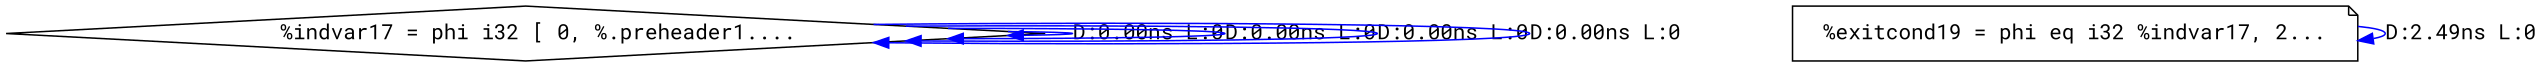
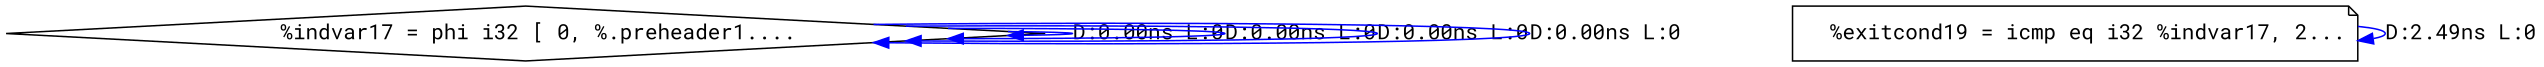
  digraph {
    fontname="Roboto Mono"
    node [fontname="Roboto Mono"]
    edge [color=blue fontname="Roboto Mono"]
    n1 [label="  %indvar17 = phi i32 [ 0, %.preheader1...." shape=diamond]
-   n2 [label="%exitcond19 = phi eq i32 %indvar17, 2..." shape=note]
+   n2 [label="  %exitcond19 = icmp eq i32 %indvar17, 2..." shape=note]
    n1 -> n1 [label="D:0.00ns L:0"]
    n1 -> n1 [label="D:0.00ns L:0"]
    n1 -> n1 [label="D:0.00ns L:0"]
    n1 -> n1 [label="D:0.00ns L:0"]
    n2 -> n2 [label="D:2.49ns L:0"]
  }
